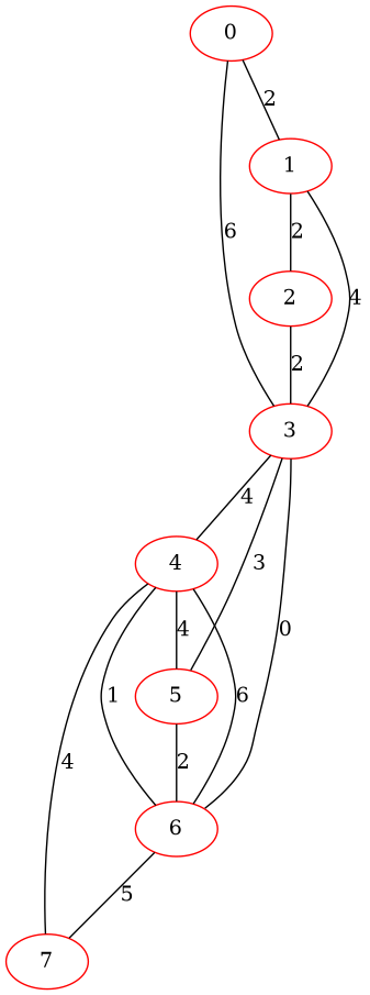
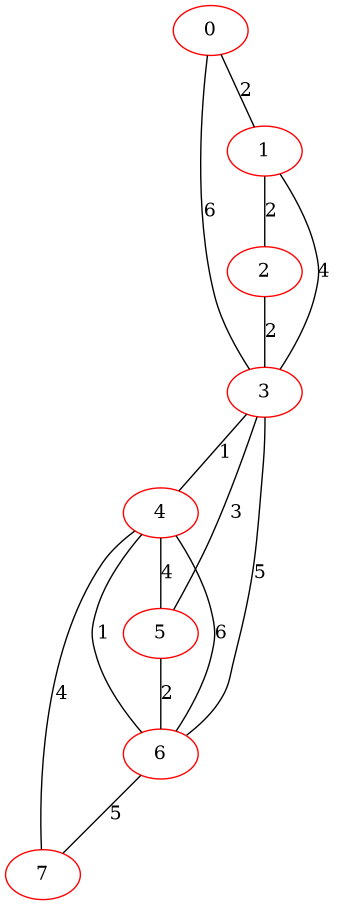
  graph {
    node [color=red weight=1]
    0
    1
    3
    2
    4
    5
    6
    7
    0 -- 1 [label=2]
    0 -- 3 [label=6]
    1 -- 3 [label=4]
    1 -- 2 [label=2]
-   3 -- 4 [label=4]
+   3 -- 4 [label=1]
    3 -- 5 [label=3]
-   3 -- 6 [label=0]
+   3 -- 6 [label=5]
    2 -- 3 [label=2]
    4 -- 5 [label=4]
    4 -- 6 [label=6]
    4 -- 6 [label=1]
    4 -- 7 [label=4]
    5 -- 6 [label=2]
    6 -- 7 [label=5]
  }
